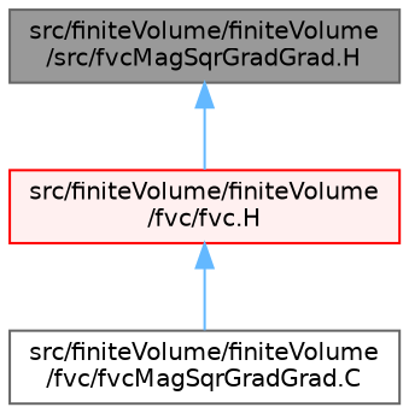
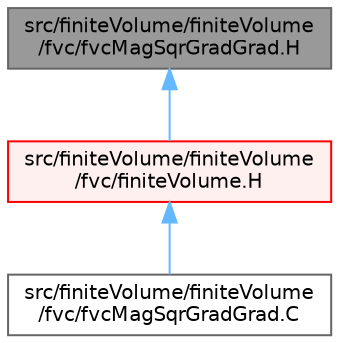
  digraph {
    node [fontname=Helvetica fontsize=10 shape=box style=filled]
    edge [color=steelblue1 dir=back fontname=Helvetica fontsize=10 labelfontname=Helvetica labelfontsize=10 style=solid]
-   n1 [color=gray40 fillcolor=grey60 fontcolor=black height=0.2 label="src/finiteVolume/finiteVolume\l/src/fvcMagSqrGradGrad.H" width=0.4]
-   n2 [color=red fillcolor="#FFF0F0" height=0.2 label="src/finiteVolume/finiteVolume\l/fvc/fvc.H" width=0.4]
+   n1 [color=gray40 fillcolor=grey60 fontcolor=black height=0.2 label="src/finiteVolume/finiteVolume\l/fvc/fvcMagSqrGradGrad.H" width=0.4]
+   n2 [color=red fillcolor="#FFF0F0" height=0.2 label="src/finiteVolume/finiteVolume\l/fvc/finiteVolume.H" width=0.4]
    n3 [color=grey40 fillcolor=white height=0.2 label="src/finiteVolume/finiteVolume\l/fvc/fvcMagSqrGradGrad.C" width=0.4]
    n1 -> n2
    n2 -> n3
  }
